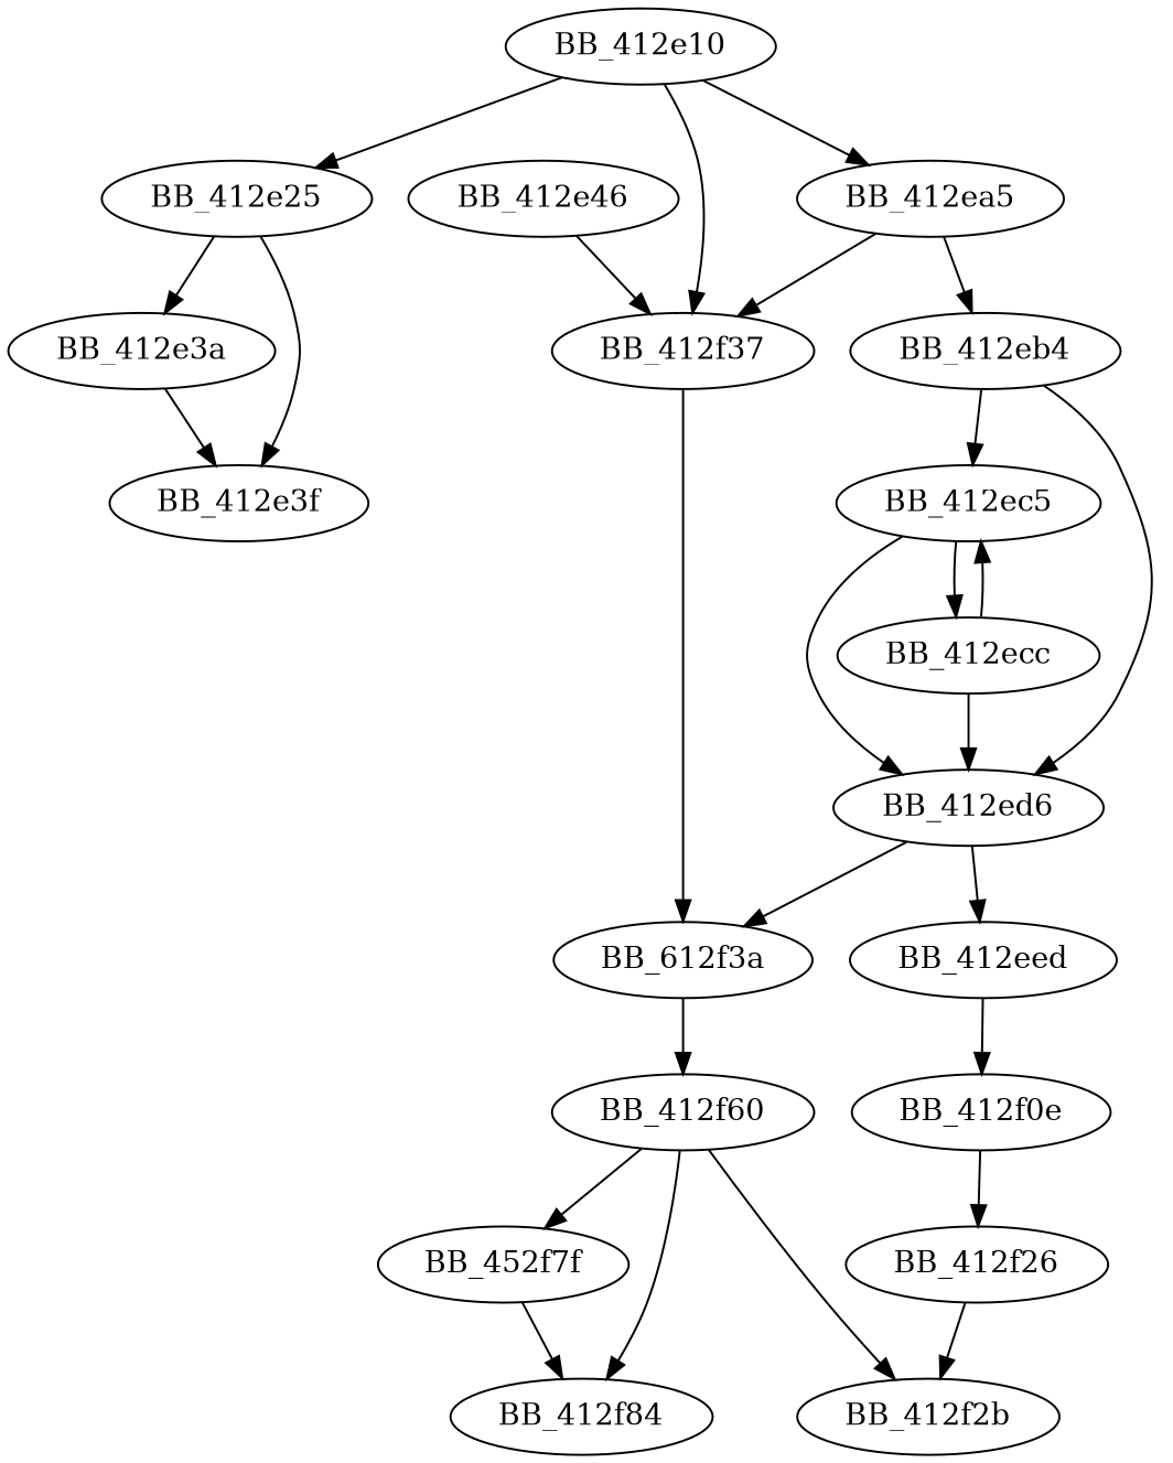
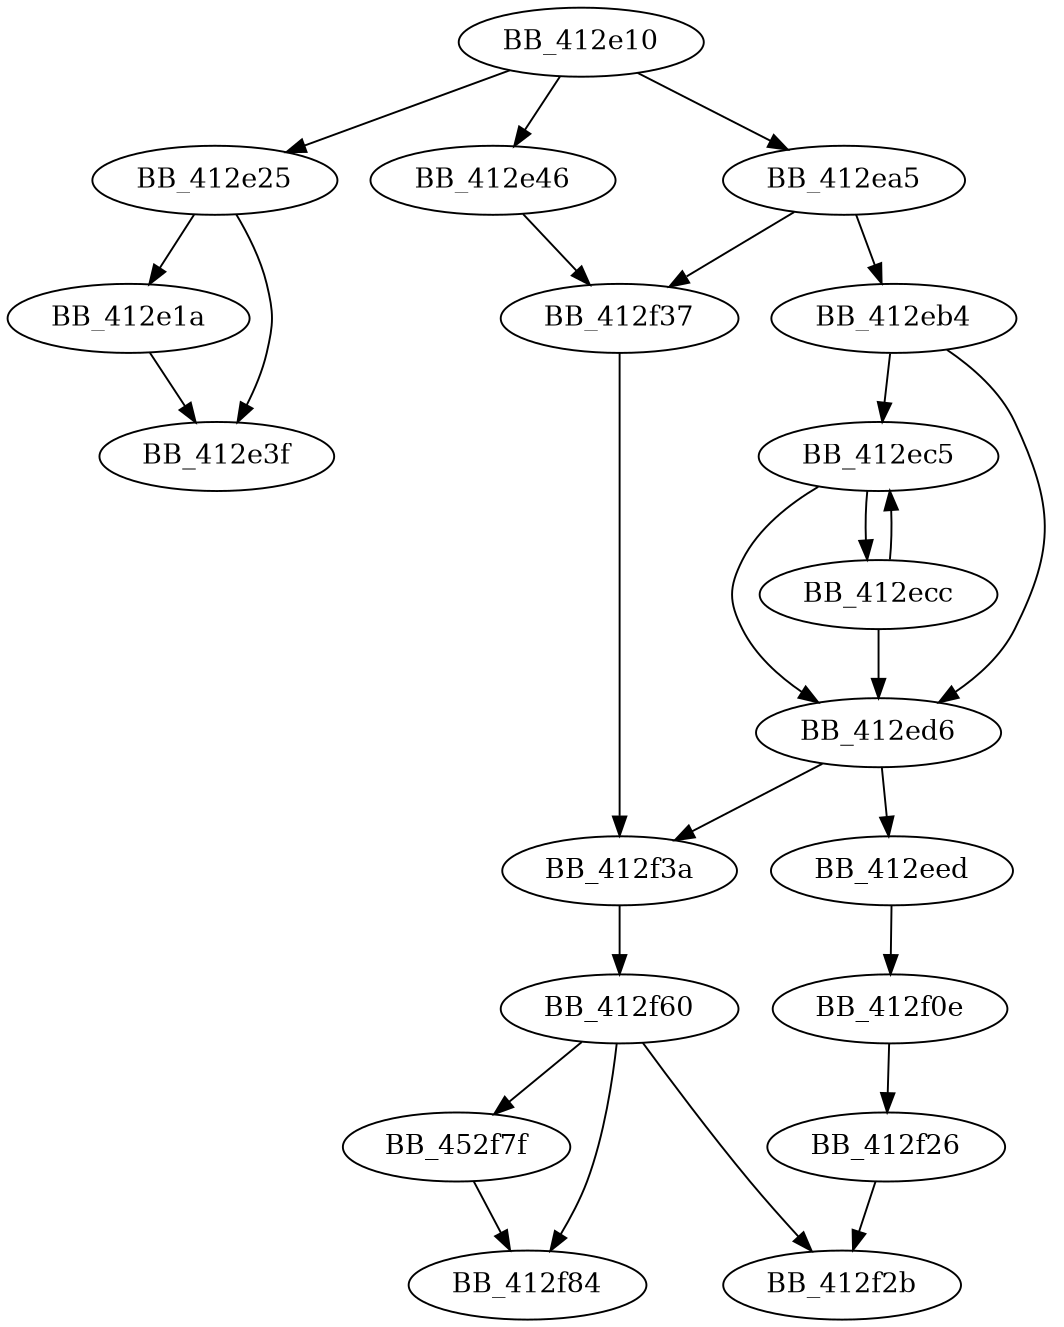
  digraph {
    BB_412e10
    BB_412e25
    BB_412e46
    BB_412ea5
-   BB_412e3a
+   BB_412e3a [label=BB_412e1a]
    BB_412e3f
    BB_412f37
    BB_412eb4
-   BB_412f3a [label=BB_612f3a]
+   BB_412f3a
    BB_412ec5
    BB_412ed6
    BB_412f60
    BB_412ecc
    BB_412eed
    BB_412f0e
    BB_412f26
    BB_412f2b
    n18 [label=BB_452f7f]
    BB_412f84
    BB_412e10 -> BB_412e25
-   BB_412e10 -> BB_412f37
+   BB_412e10 -> BB_412e46
    BB_412e10 -> BB_412ea5
    BB_412e25 -> BB_412e3a
    BB_412e25 -> BB_412e3f
    BB_412e46 -> BB_412f37
    BB_412ea5 -> BB_412f37
    BB_412ea5 -> BB_412eb4
    BB_412e3a -> BB_412e3f
    BB_412f37 -> BB_412f3a
    BB_412eb4 -> BB_412ec5
    BB_412eb4 -> BB_412ed6
    BB_412f3a -> BB_412f60
    BB_412ec5 -> BB_412ed6
    BB_412ec5 -> BB_412ecc
    BB_412ed6 -> BB_412f3a
    BB_412ed6 -> BB_412eed
    BB_412f60 -> BB_412f2b
    BB_412f60 -> n18
    BB_412f60 -> BB_412f84
    BB_412ecc -> BB_412ec5
    BB_412ecc -> BB_412ed6
    BB_412eed -> BB_412f0e
    BB_412f0e -> BB_412f26
    BB_412f26 -> BB_412f2b
    n18 -> BB_412f84
  }
